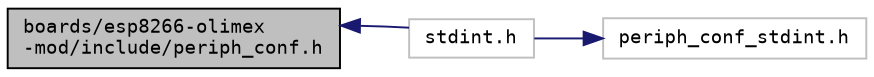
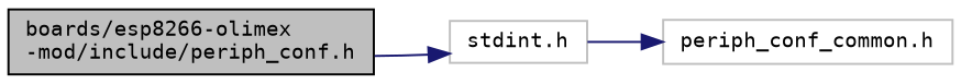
  digraph {
    fontname="DejaVu Sans Mono"
    rankdir=LR
    node [color=grey75 fillcolor=white fontname="DejaVu Sans Mono" fontsize=10 shape=record style=filled]
    edge [color=midnightblue fontname="DejaVu Sans Mono" fontsize=10 labelfontname=Helvetica labelfontsize=10 style=solid]
    n1 [color=black fillcolor=grey75 fontcolor=black height=0.2 label="boards/esp8266-olimex\l-mod/include/periph_conf.h" width=0.4]
    n2 [height=0.2 label="stdint.h" width=0.4]
-   n3 [height=0.2 label="periph_conf_stdint.h" width=0.4]
-   n2 -> n1
+   n3 [height=0.2 label="periph_conf_common.h" width=0.4]
+   n1 -> n2
    n2 -> n3
  }
